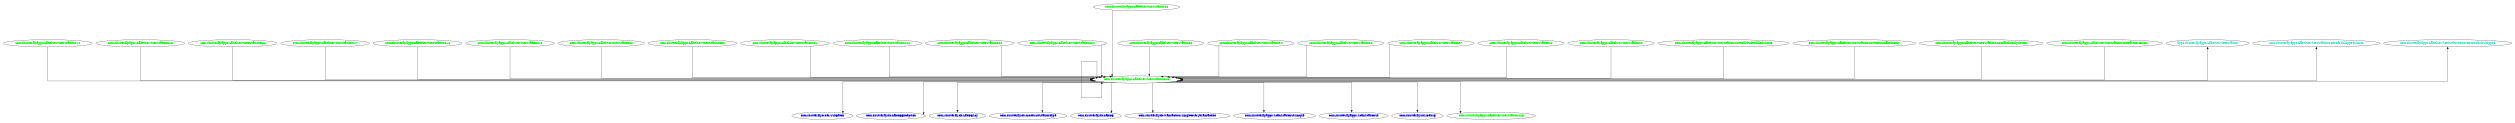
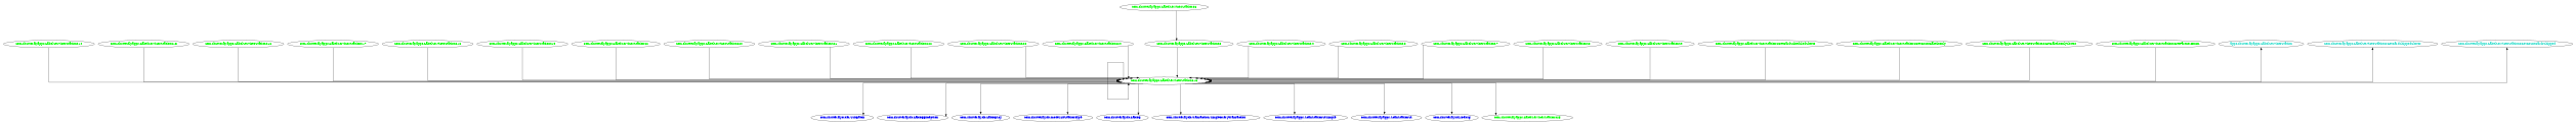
  digraph {
    concentrate=true
    rankdir=TB
    ranksep=2.0
    splines=ortho
    node [fontcolor=green]
    "com.shutterfly.apps.LabelServicesStation$13"
    "com.shutterfly.order.SubBatch" [fontcolor=blue]
    "com.shutterfly.db.LabDBException" [fontcolor=blue]
    "com.shutterfly.db.LabDBSql" [fontcolor=blue]
    "com.shutterfly.db.model.LTStationType" [fontcolor=blue]
    "com.shutterfly.db.LabDB" [fontcolor=blue]
    "com.shutterfly.db.transaction.SingleQueryTransaction" [fontcolor=blue]
    "com.shutterfly.apps.ScanStationUiSimple" [fontcolor=blue]
    "com.shutterfly.apps.ScanStationUi" [fontcolor=blue]
    "com.shutterfly.util.Debug" [fontcolor=blue]
    "com.shutterfly.apps.LabelServicesStation$25"
    "com.shutterfly.apps.LabelServicesStation$14"
    "com.shutterfly.apps.LabelServicesStation$15"
    "com.shutterfly.apps.LabelServicesStation$16"
    "com.shutterfly.apps.LabelServicesStation$17"
    "com.shutterfly.apps.LabelServicesStation$18"
    "com.shutterfly.apps.LabelServicesStation$19"
    "com.shutterfly.apps.LabelServicesStation$2"
    "com.shutterfly.apps.LabelServicesStation$20"
    "com.shutterfly.apps.LabelServicesStation$21"
    "com.shutterfly.apps.LabelServicesStation$22"
    "com.shutterfly.apps.LabelServicesStation$23"
    "com.shutterfly.apps.LabelServicesStation$24"
    "com.shutterfly.apps.LabelServicesStation$3"
    "com.shutterfly.apps.LabelServicesStation$4"
    "com.shutterfly.apps.LabelServicesStation$5"
    "com.shutterfly.apps.LabelServicesStation$6"
    "com.shutterfly.apps.LabelServicesStation$7"
    "com.shutterfly.apps.LabelServicesStation$8"
    "com.shutterfly.apps.LabelServicesStation$9"
    "com.shutterfly.apps.LabelServicesStation$GetCardScheduledSbNos"
    "com.shutterfly.apps.LabelServicesStation$GetCountLabelsOnly"
    "com.shutterfly.apps.LabelServicesStation$GetLabelsOnlySbNos"
    "com.shutterfly.apps.LabelServicesStation$GetPartnerEnum"
    n35 [fontcolor=turquoise label="apps.shutterfly.apps.LabelServicesStation"]
    "com.shutterfly.apps.LabelServicesStation$GetCardShippedSbNos" [fontcolor=turquoise]
    "com.shutterfly.apps.LabelServicesStation$GetCountCardsShipped" [fontcolor=turquoise]
    "com.shutterfly.apps.LabelServicesStation$13" -> "com.shutterfly.apps.LabelServicesStation$13"
    "com.shutterfly.apps.LabelServicesStation$13" -> "com.shutterfly.order.SubBatch"
    "com.shutterfly.apps.LabelServicesStation$13" -> "com.shutterfly.db.LabDBException"
    "com.shutterfly.apps.LabelServicesStation$13" -> "com.shutterfly.db.LabDBSql"
    "com.shutterfly.apps.LabelServicesStation$13" -> "com.shutterfly.db.model.LTStationType"
    "com.shutterfly.apps.LabelServicesStation$13" -> "com.shutterfly.db.LabDB"
    "com.shutterfly.apps.LabelServicesStation$13" -> "com.shutterfly.db.transaction.SingleQueryTransaction"
    "com.shutterfly.apps.LabelServicesStation$13" -> "com.shutterfly.apps.ScanStationUiSimple"
    "com.shutterfly.apps.LabelServicesStation$13" -> "com.shutterfly.apps.ScanStationUi"
    "com.shutterfly.apps.LabelServicesStation$13" -> "com.shutterfly.util.Debug"
    "com.shutterfly.apps.LabelServicesStation$13" -> "com.shutterfly.apps.LabelServicesStation$25"
    "com.shutterfly.apps.LabelServicesStation$14" -> "com.shutterfly.apps.LabelServicesStation$13"
    "com.shutterfly.apps.LabelServicesStation$15" -> "com.shutterfly.apps.LabelServicesStation$13"
    "com.shutterfly.apps.LabelServicesStation$16" -> "com.shutterfly.apps.LabelServicesStation$13"
    "com.shutterfly.apps.LabelServicesStation$17" -> "com.shutterfly.apps.LabelServicesStation$13"
    "com.shutterfly.apps.LabelServicesStation$18" -> "com.shutterfly.apps.LabelServicesStation$13"
    "com.shutterfly.apps.LabelServicesStation$19" -> "com.shutterfly.apps.LabelServicesStation$13"
    "com.shutterfly.apps.LabelServicesStation$2" -> "com.shutterfly.apps.LabelServicesStation$13"
    "com.shutterfly.apps.LabelServicesStation$20" -> "com.shutterfly.apps.LabelServicesStation$13"
    "com.shutterfly.apps.LabelServicesStation$21" -> "com.shutterfly.apps.LabelServicesStation$13"
    "com.shutterfly.apps.LabelServicesStation$22" -> "com.shutterfly.apps.LabelServicesStation$13"
    "com.shutterfly.apps.LabelServicesStation$23" -> "com.shutterfly.apps.LabelServicesStation$13"
    "com.shutterfly.apps.LabelServicesStation$24" -> "com.shutterfly.apps.LabelServicesStation$13"
    "com.shutterfly.apps.LabelServicesStation$3" -> "com.shutterfly.apps.LabelServicesStation$13"
    "com.shutterfly.apps.LabelServicesStation$4" -> "com.shutterfly.apps.LabelServicesStation$13"
    "com.shutterfly.apps.LabelServicesStation$5" -> "com.shutterfly.apps.LabelServicesStation$13"
-   "com.shutterfly.apps.LabelServicesStation$6" -> "com.shutterfly.apps.LabelServicesStation$13"
+   "com.shutterfly.apps.LabelServicesStation$6" -> "com.shutterfly.apps.LabelServicesStation$3"
    "com.shutterfly.apps.LabelServicesStation$7" -> "com.shutterfly.apps.LabelServicesStation$13"
    "com.shutterfly.apps.LabelServicesStation$8" -> "com.shutterfly.apps.LabelServicesStation$13"
    "com.shutterfly.apps.LabelServicesStation$9" -> "com.shutterfly.apps.LabelServicesStation$13"
    "com.shutterfly.apps.LabelServicesStation$GetCardScheduledSbNos" -> "com.shutterfly.apps.LabelServicesStation$13"
    "com.shutterfly.apps.LabelServicesStation$GetCountLabelsOnly" -> "com.shutterfly.apps.LabelServicesStation$13"
    "com.shutterfly.apps.LabelServicesStation$GetLabelsOnlySbNos" -> "com.shutterfly.apps.LabelServicesStation$13"
    "com.shutterfly.apps.LabelServicesStation$GetPartnerEnum" -> "com.shutterfly.apps.LabelServicesStation$13"
    n35 -> "com.shutterfly.apps.LabelServicesStation$13" [dir=both]
    "com.shutterfly.apps.LabelServicesStation$GetCardShippedSbNos" -> "com.shutterfly.apps.LabelServicesStation$13" [dir=both]
    "com.shutterfly.apps.LabelServicesStation$GetCountCardsShipped" -> "com.shutterfly.apps.LabelServicesStation$13" [dir=both]
  }
